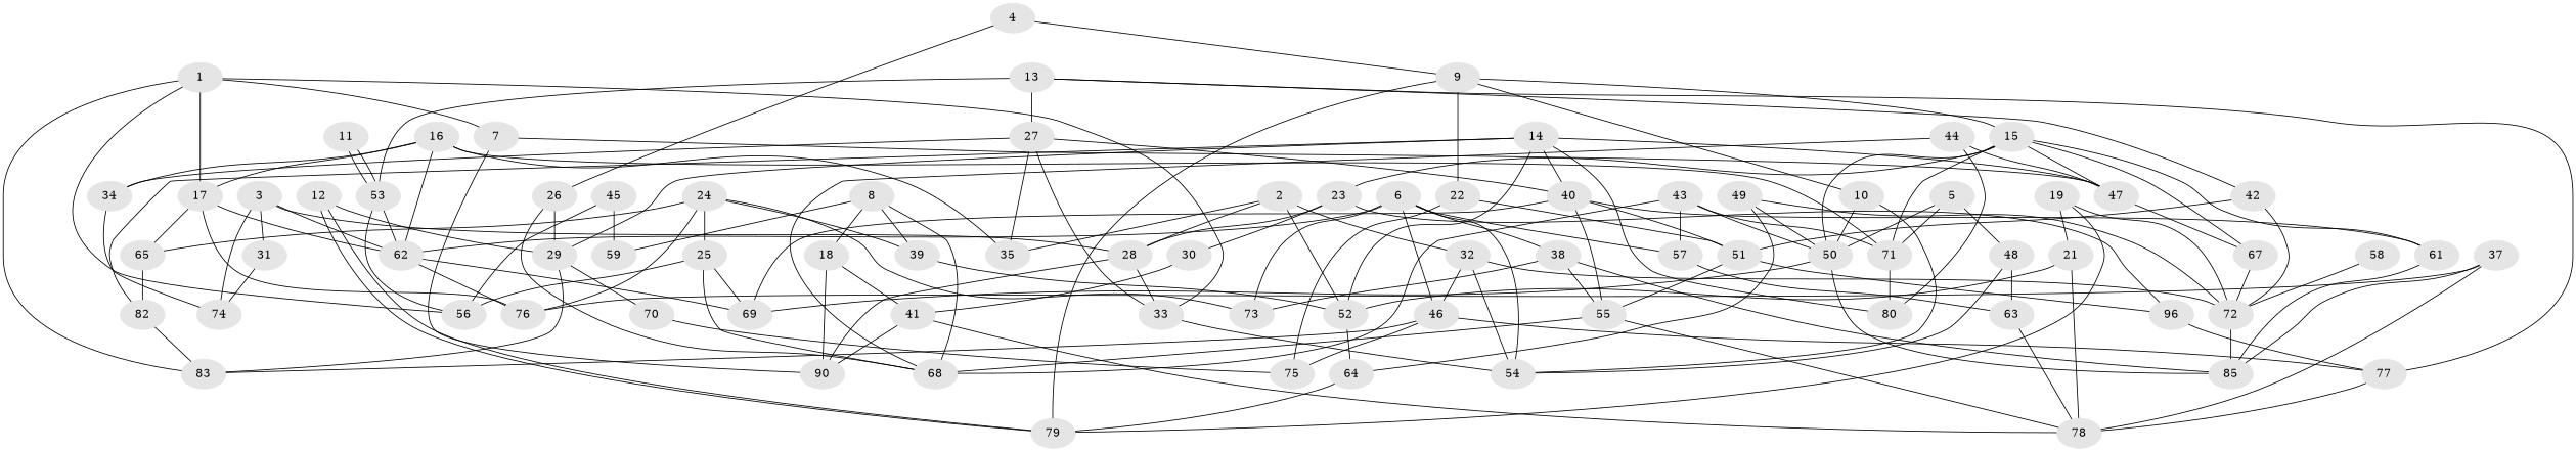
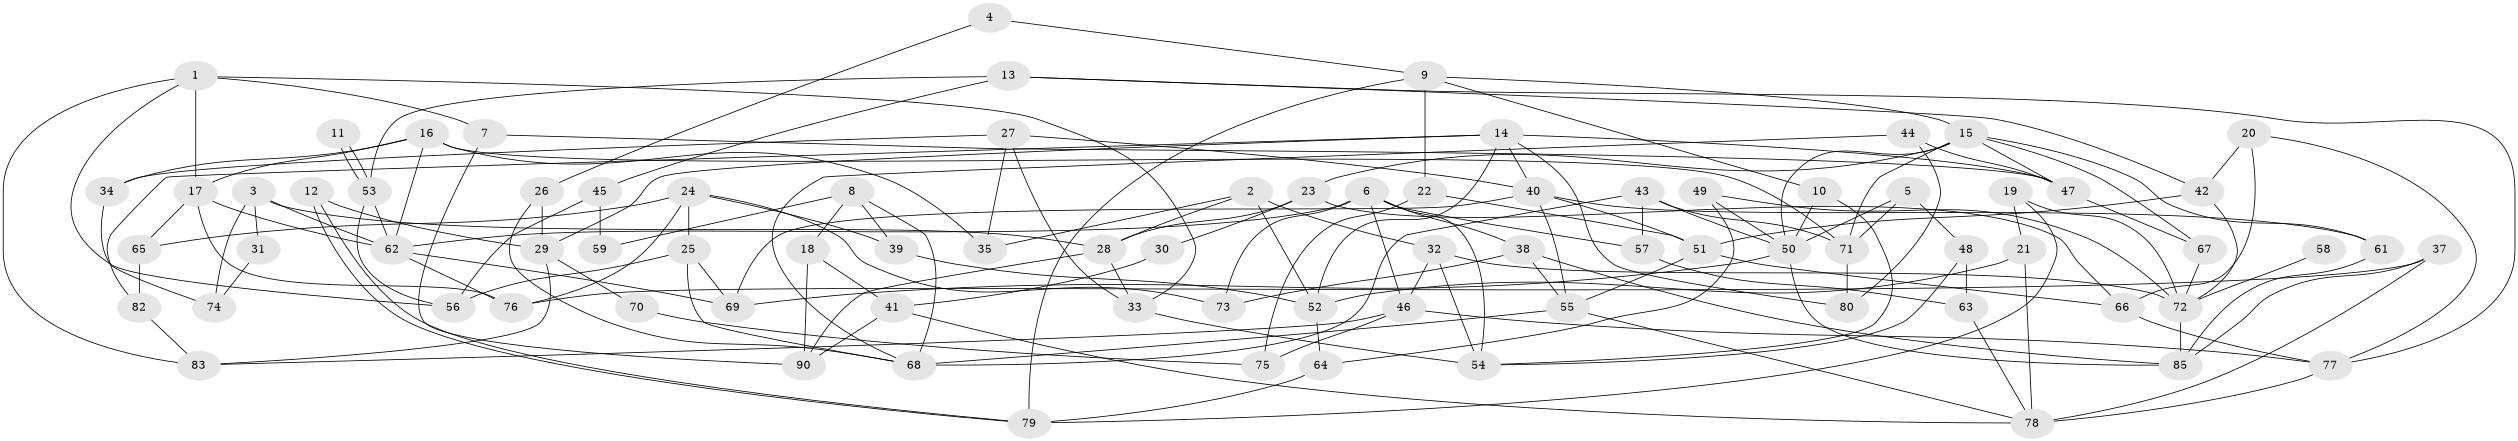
  graph {
    node [color=gray90 style=filled]
    1
    7
    17
    33
    56
    83
    47
    n8 [label=90]
    62
    65
    76
    54
    2
    28
    32
    35
    52
    46
    72
    64
    3
    31
    74
    69
    4
    9
    26
    10
    15
    22
    79
    68
    29
    5
    48
    50
    71
    63
    n39 [label=85]
    80
    6
    38
    57
    73
    55
    77
    75
    67
    8
    18
    59
    39
    41
    23
    61
    51
    11
    53
-   66 [label=96]
+   66
    30
    12
    70
    13
    42
    45
    78
    14
    40
    82
    16
    34
    19
    21
+   20
    24
    25
    27
    58
    37
    43
    44
    49
    1 -- 7
    1 -- 17
    1 -- 33
    1 -- 56
    1 -- 83
    7 -- 47
    7 -- n8
    17 -- 62
    17 -- 65
    17 -- 76
    33 -- 54
    47 -- 67
    62 -- 76
    62 -- 69
    65 -- 82
    2 -- 28
    2 -- 32
    2 -- 35
    2 -- 52
    28 -- 33
    28 -- n8
    32 -- 54
    32 -- 46
    32 -- 72
    52 -- 64
    46 -- 83
    46 -- 77
    46 -- 75
    72 -- n39
    64 -- 79
    3 -- 62
    3 -- 28
    3 -- 31
    3 -- 74
    31 -- 74
    4 -- 9
    4 -- 26
    9 -- 10
    9 -- 15
    9 -- 22
    9 -- 79
    26 -- 68
    26 -- 29
    10 -- 54
    10 -- 50
    15 -- 47
    15 -- 50
    15 -- 71
    15 -- 67
    15 -- 23
    15 -- 61
    22 -- 75
    22 -- 51
    29 -- 83
    29 -- 70
    5 -- 48
    5 -- 50
    5 -- 71
    48 -- 54
    48 -- 63
    50 -- 69
    50 -- n39
    71 -- 80
    63 -- 78
    6 -- 62
    6 -- 54
    6 -- 46
    6 -- 38
    6 -- 57
    6 -- 73
    38 -- n39
    38 -- 73
    38 -- 55
    57 -- 63
    55 -- 68
    55 -- 78
    77 -- 78
    67 -- 72
    8 -- 68
    8 -- 18
    8 -- 59
    8 -- 39
    18 -- n8
    18 -- 41
    39 -- 52
    41 -- n8
    41 -- 78
    23 -- 28
    23 -- 66
    23 -- 30
    61 -- n39
    51 -- 55
    51 -- 66
    11 -- 53
    11 -- 53
    53 -- 56
    53 -- 62
    66 -- 77
    30 -- 41
    12 -- 79
    12 -- 79
    12 -- 29
    70 -- 75
    13 -- 77
    13 -- 53
    13 -- 42
-   13 -- 27
+   13 -- 45
    42 -- 72
    42 -- 51
    45 -- 56
    45 -- 59
    14 -- 47
    14 -- 52
    14 -- 29
    14 -- 80
    14 -- 40
    14 -- 82
    40 -- 69
    40 -- 55
    40 -- 61
    40 -- 51
    82 -- 83
    16 -- 17
    16 -- 62
    16 -- 35
    16 -- 71
    16 -- 34
    34 -- 74
    19 -- 72
    19 -- 79
    19 -- 21
    21 -- 52
    21 -- 78
+   20 -- 77
+   20 -- 66
+   20 -- 42
    24 -- 65
    24 -- 76
    24 -- 73
    24 -- 39
    24 -- 25
    25 -- 56
    25 -- 69
    25 -- 68
    27 -- 33
    27 -- 35
    27 -- 40
    27 -- 34
    58 -- 72
    37 -- 76
    37 -- n39
    37 -- 78
    43 -- 68
    43 -- 50
    43 -- 71
    43 -- 57
    44 -- 47
    44 -- 68
    44 -- 80
    49 -- 72
    49 -- 64
    49 -- 50
  }
